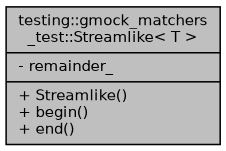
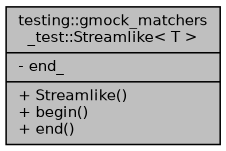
  digraph {
-   n1 [color=black fillcolor=grey75 fontcolor=black fontname=Helvetica fontsize=10 height=0.2 label="{testing::gmock_matchers\l_test::Streamlike\< T \>\n|- remainder_\l|+ Streamlike()\l+ begin()\l+ end()\l}" shape=record style=filled width=0.4]
+   n1 [color=black fillcolor=grey75 fontcolor=black fontname=Helvetica fontsize=10 height=0.2 label="{testing::gmock_matchers\l_test::Streamlike\< T \>\n|- end_\l|+ Streamlike()\l+ begin()\l+ end()\l}" shape=record style=filled width=0.4]
  }
